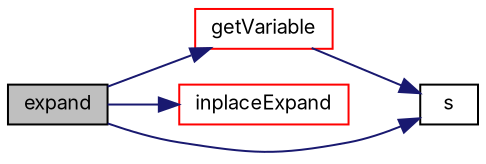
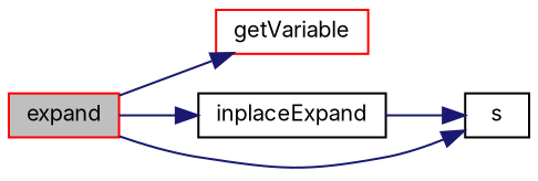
  digraph {
    rankdir=LR
    fontname=Inter
    node [color=black fontname=Inter fontsize=10 shape=record]
    edge [color=midnightblue fontname=Inter fontsize=10 labelfontname=FreeSans labelfontsize=10 style=solid]
-   n1 [fillcolor=grey75 fontcolor=black height=0.2 label=expand style=filled width=0.4]
+   n1 [color=red fillcolor=grey75 fontcolor=black height=0.2 label=expand style=filled width=0.4]
    n2 [color=red height=0.2 label=getVariable width=0.4]
-   n3 [color=red height=0.2 label=inplaceExpand width=0.4]
+   n3 [height=0.2 label=inplaceExpand width=0.4]
    n4 [height=0.2 label=s width=0.4]
    n1 -> n2
    n1 -> n3
    n1 -> n4
-   n2 -> n4
+   n3 -> n4
  }
